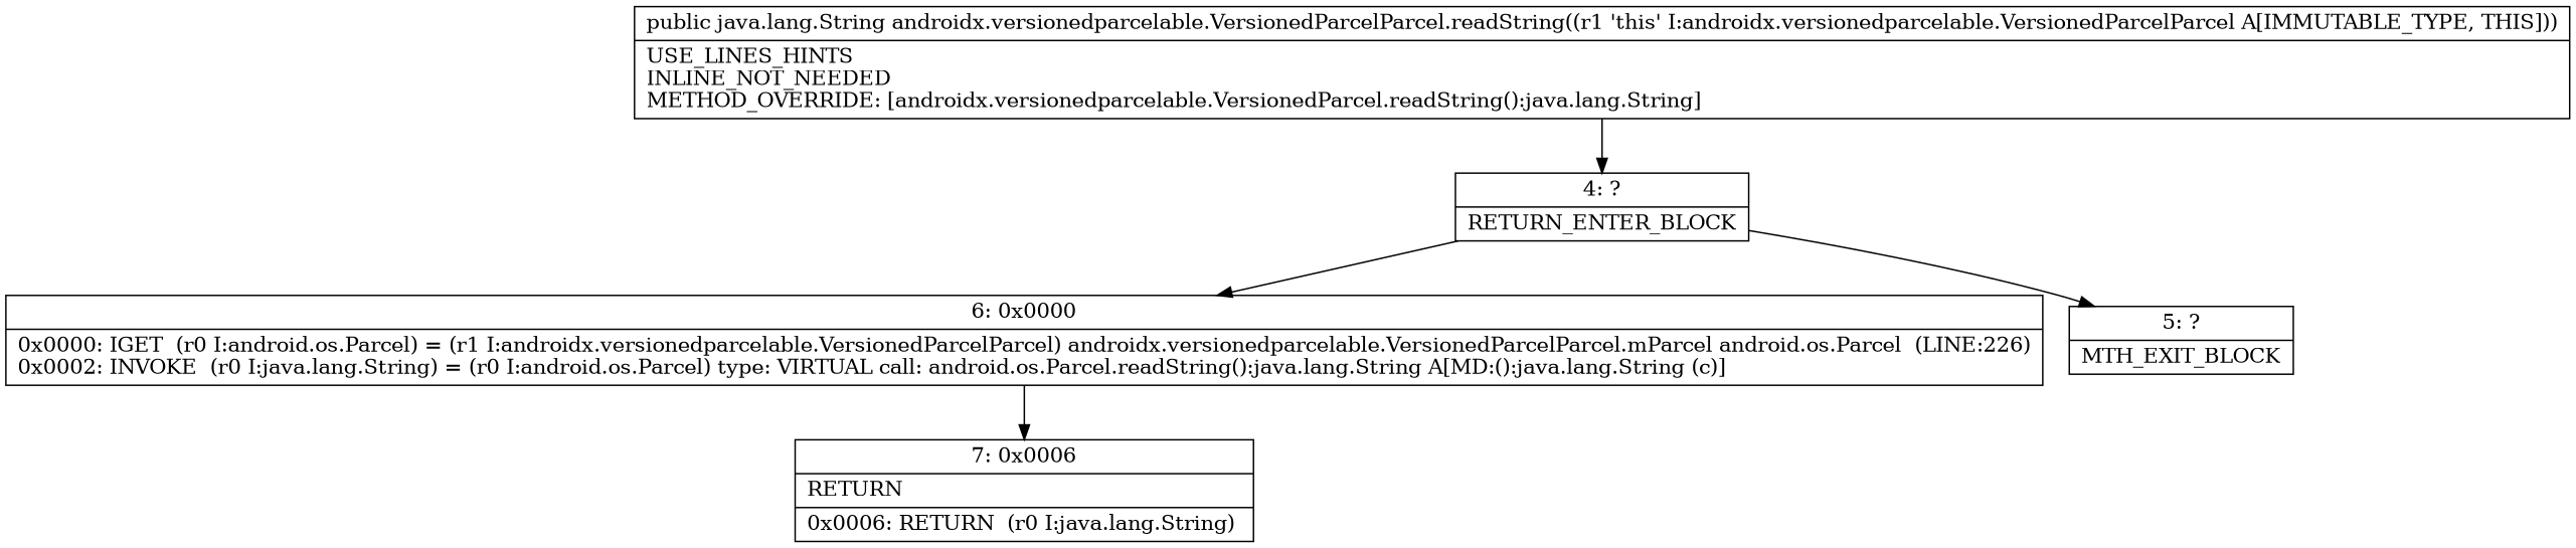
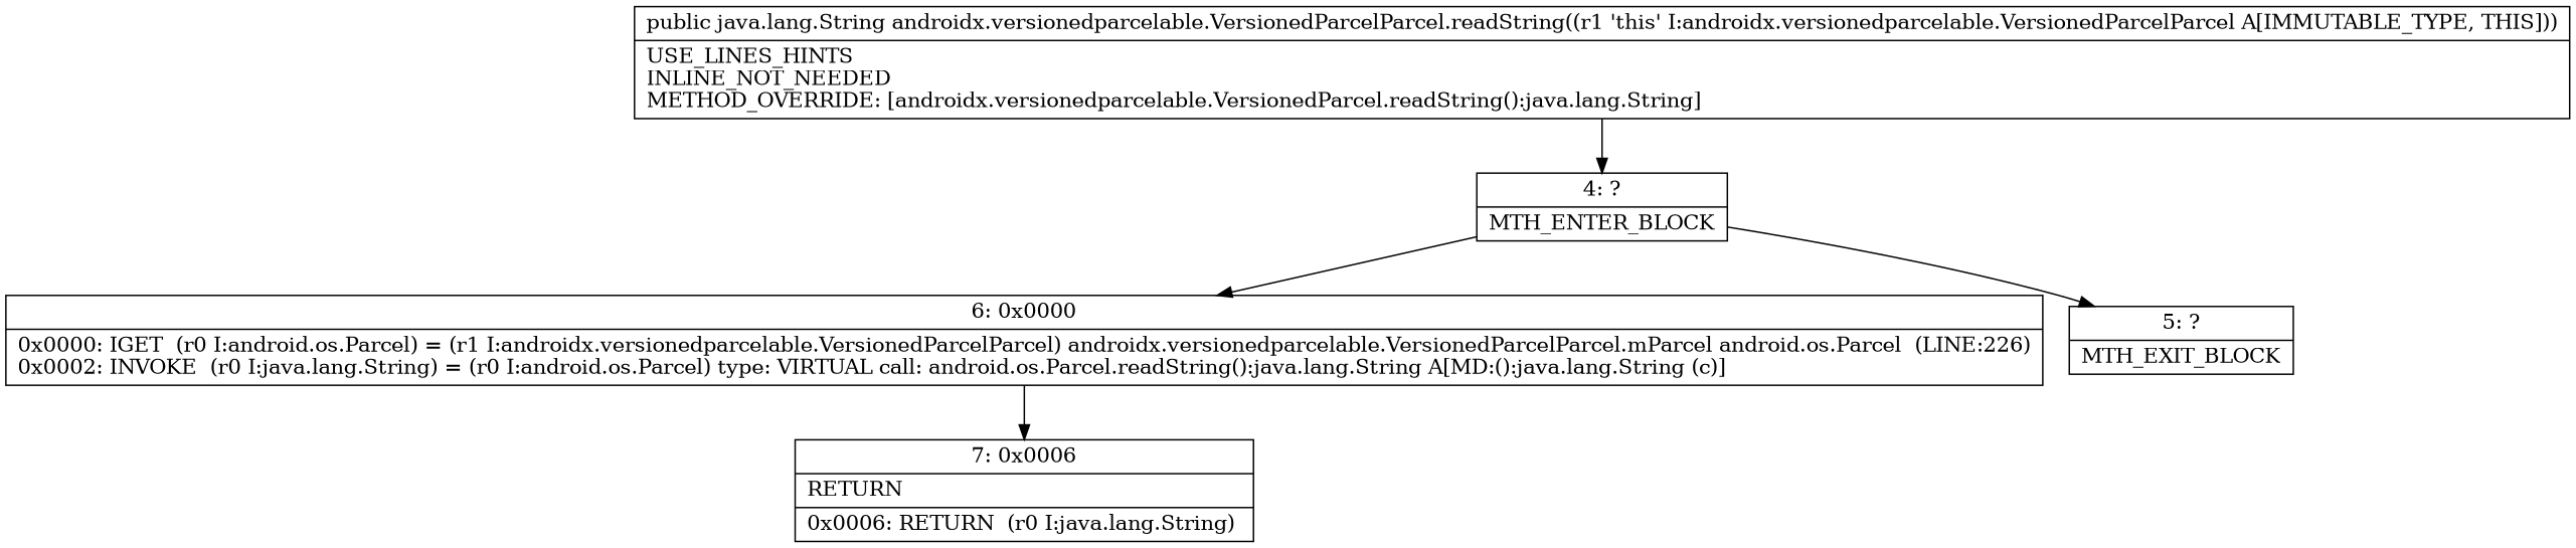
  digraph {
    node [shape=record]
-   n1 [label="{4\:\ ?|RETURN_ENTER_BLOCK\l}"]
+   n1 [label="{4\:\ ?|MTH_ENTER_BLOCK\l}"]
    n2 [label="{6\:\ 0x0000|0x0000: IGET  (r0 I:android.os.Parcel) = (r1 I:androidx.versionedparcelable.VersionedParcelParcel) androidx.versionedparcelable.VersionedParcelParcel.mParcel android.os.Parcel  (LINE:226)\l0x0002: INVOKE  (r0 I:java.lang.String) = (r0 I:android.os.Parcel) type: VIRTUAL call: android.os.Parcel.readString():java.lang.String A[MD:():java.lang.String (c)]\l}"]
    n3 [label="{5\:\ ?|MTH_EXIT_BLOCK\l}"]
    n4 [label="{7\:\ 0x0006|RETURN\l|0x0006: RETURN  (r0 I:java.lang.String) \l}"]
    n5 [label="{public java.lang.String androidx.versionedparcelable.VersionedParcelParcel.readString((r1 'this' I:androidx.versionedparcelable.VersionedParcelParcel A[IMMUTABLE_TYPE, THIS]))  | USE_LINES_HINTS\lINLINE_NOT_NEEDED\lMETHOD_OVERRIDE: [androidx.versionedparcelable.VersionedParcel.readString():java.lang.String]\l}"]
    n1 -> n2
    n1 -> n3
    n2 -> n4
    n5 -> n1
  }
